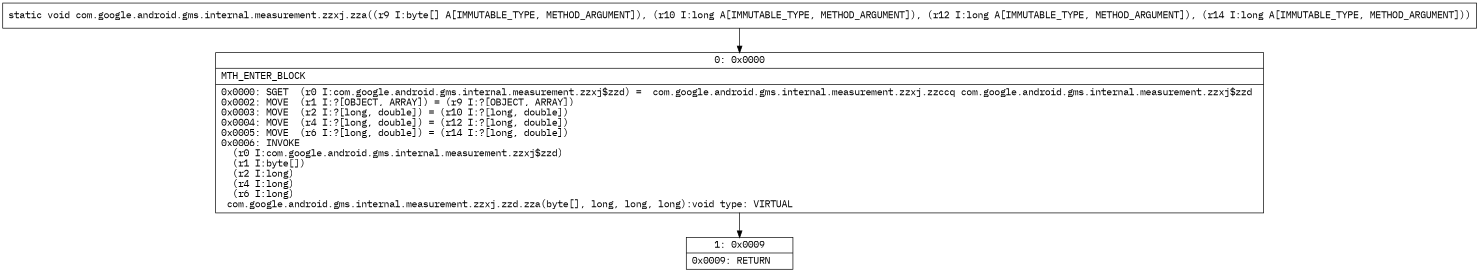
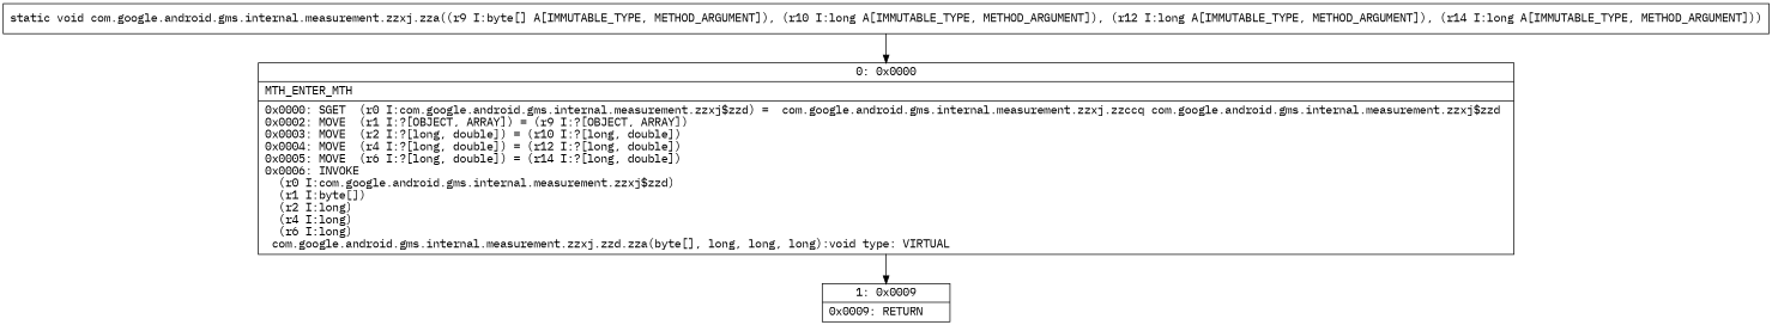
  digraph {
    fontname="IBM Plex Mono"
    node [shape=record fontname="IBM Plex Mono"]
    edge [fontname="IBM Plex Mono"]
-   n1 [label="{0\:\ 0x0000|MTH_ENTER_BLOCK\l|0x0000: SGET  (r0 I:com.google.android.gms.internal.measurement.zzxj$zzd) =  com.google.android.gms.internal.measurement.zzxj.zzccq com.google.android.gms.internal.measurement.zzxj$zzd \l0x0002: MOVE  (r1 I:?[OBJECT, ARRAY]) = (r9 I:?[OBJECT, ARRAY]) \l0x0003: MOVE  (r2 I:?[long, double]) = (r10 I:?[long, double]) \l0x0004: MOVE  (r4 I:?[long, double]) = (r12 I:?[long, double]) \l0x0005: MOVE  (r6 I:?[long, double]) = (r14 I:?[long, double]) \l0x0006: INVOKE  \l  (r0 I:com.google.android.gms.internal.measurement.zzxj$zzd)\l  (r1 I:byte[])\l  (r2 I:long)\l  (r4 I:long)\l  (r6 I:long)\l com.google.android.gms.internal.measurement.zzxj.zzd.zza(byte[], long, long, long):void type: VIRTUAL \l}"]
+   n1 [label="{0\:\ 0x0000|MTH_ENTER_MTH\l|0x0000: SGET  (r0 I:com.google.android.gms.internal.measurement.zzxj$zzd) =  com.google.android.gms.internal.measurement.zzxj.zzccq com.google.android.gms.internal.measurement.zzxj$zzd \l0x0002: MOVE  (r1 I:?[OBJECT, ARRAY]) = (r9 I:?[OBJECT, ARRAY]) \l0x0003: MOVE  (r2 I:?[long, double]) = (r10 I:?[long, double]) \l0x0004: MOVE  (r4 I:?[long, double]) = (r12 I:?[long, double]) \l0x0005: MOVE  (r6 I:?[long, double]) = (r14 I:?[long, double]) \l0x0006: INVOKE  \l  (r0 I:com.google.android.gms.internal.measurement.zzxj$zzd)\l  (r1 I:byte[])\l  (r2 I:long)\l  (r4 I:long)\l  (r6 I:long)\l com.google.android.gms.internal.measurement.zzxj.zzd.zza(byte[], long, long, long):void type: VIRTUAL \l}"]
    n2 [label="{1\:\ 0x0009|0x0009: RETURN   \l}"]
    n3 [label="{static void com.google.android.gms.internal.measurement.zzxj.zza((r9 I:byte[] A[IMMUTABLE_TYPE, METHOD_ARGUMENT]), (r10 I:long A[IMMUTABLE_TYPE, METHOD_ARGUMENT]), (r12 I:long A[IMMUTABLE_TYPE, METHOD_ARGUMENT]), (r14 I:long A[IMMUTABLE_TYPE, METHOD_ARGUMENT])) }"]
    n1 -> n2
    n3 -> n1
  }
